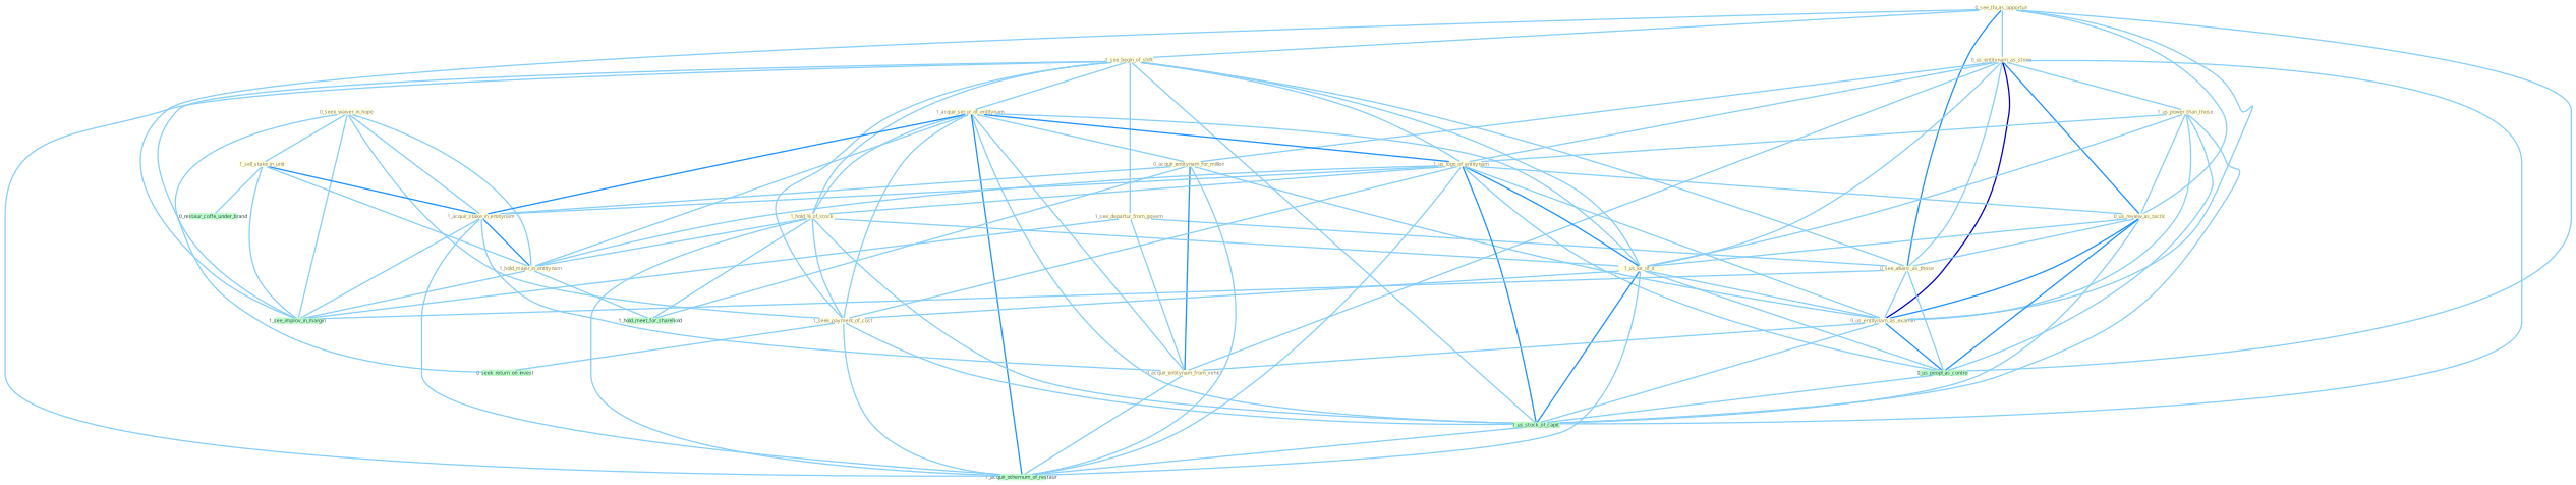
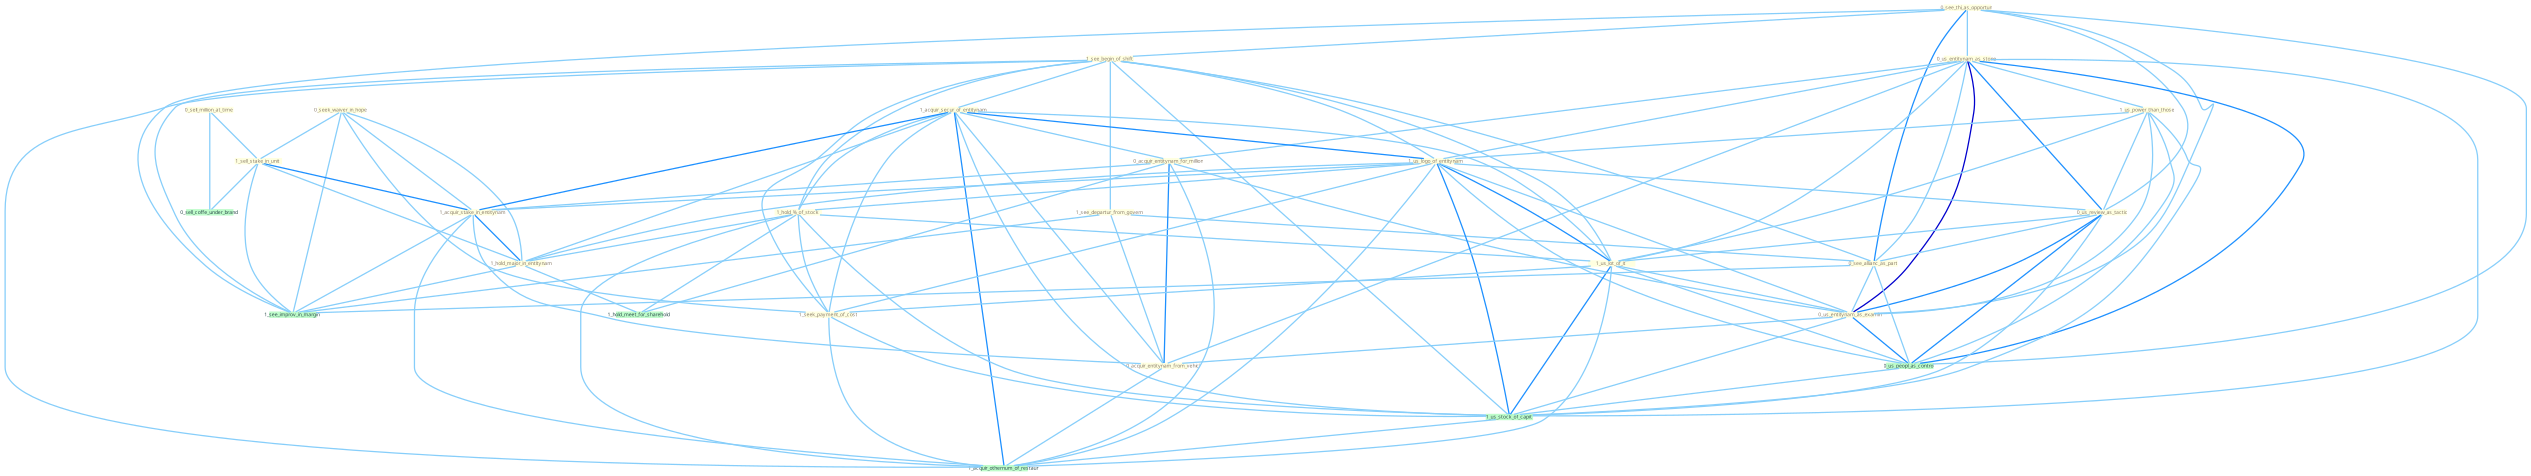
  graph {
    fontname="Noto Sans"
    node [color="#ffffe0" fixedsize=true fontcolor="#8b7d6b" fontname="Noto Sans" fontsize=4 shape=polygon style=filled]
    edge [color="#87cefa" fontname="Noto Sans" w=1]
    "0_seek_waiver_in_hope " [height=.06 width=.5]
    "0_see_thi_as_opportun " [height=.06 width=.5]
    "0_us_entitynam_as_stone " [height=.06 width=.5]
    "1_see_begin_of_shift " [height=.06 width=.5]
    "1_acquir_secur_of_entitynam " [height=.06 width=.5]
    "1_us_power_than_those " [height=.06 width=.5]
    "1_see_departur_from_govern " [height=.06 width=.5]
+   "0_sell_million_at_time " [height=.06 width=.5]
    "0_acquir_entitynam_for_million " [height=.06 width=.5]
    "1_us_logo_of_entitynam " [height=.06 width=.5]
    "1_hold_%_of_stock " [height=.06 width=.5]
    "1_sell_stake_in_unit " [height=.06 width=.5]
    "1_acquir_stake_in_entitynam " [height=.06 width=.5]
    "0_us_review_as_tactic " [height=.06 width=.5]
    "1_us_lot_of_it " [height=.06 width=.5]
-   "0_see_allianc_as_part " [height=.06 width=.5 label="0_see_allianc_as_those"]
+   "0_see_allianc_as_part " [height=.06 width=.5]
    "1_seek_payment_of_cost " [height=.06 width=.5]
    "0_us_entitynam_as_examin " [height=.06 width=.5]
    "1_hold_major_in_entitynam " [height=.06 width=.5]
    "0_acquir_entitynam_from_vehicl " [height=.06 width=.5]
-   "0_seek_return_on_invest " [color="#BDFCC9" fontcolor="#2f4f4f" height=.06 width=.5]
    "1_see_improv_in_margin " [color="#BDFCC9" fontcolor="#2f4f4f" height=.06 width=.5]
    "0_us_peopl_as_control " [color="#BDFCC9" fontcolor="#2f4f4f" height=.06 width=.5]
    "1_us_stock_of_capit " [color="#BDFCC9" fontcolor="#2f4f4f" height=.06 width=.5]
    "1_acquir_othernum_of_restaur " [color="#BDFCC9" fontcolor="#2f4f4f" height=.06 width=.5]
-   "0_sell_coffe_under_brand " [color="#BDFCC9" fontcolor="#2f4f4f" height=.06 width=.5 label="0_restaur_coffe_under_brand"]
+   "0_sell_coffe_under_brand " [color="#BDFCC9" fontcolor="#2f4f4f" height=.06 width=.5]
    "1_hold_meet_for_sharehold " [color="#BDFCC9" fontcolor="#2f4f4f" height=.06 width=.5]
    subgraph sub_1 {
      "0_seek_waiver_in_hope "
      "0_see_thi_as_opportun "
      "0_us_entitynam_as_stone "
      "1_see_begin_of_shift "
      "1_acquir_secur_of_entitynam "
      "1_us_power_than_those "
      "1_see_departur_from_govern "
+     "0_sell_million_at_time "
      "0_acquir_entitynam_for_million "
      "1_us_logo_of_entitynam "
      "1_hold_%_of_stock "
      "1_sell_stake_in_unit "
      "1_acquir_stake_in_entitynam "
      "0_us_review_as_tactic "
      "1_us_lot_of_it "
      "0_see_allianc_as_part "
      "1_seek_payment_of_cost "
      "0_us_entitynam_as_examin "
      "1_hold_major_in_entitynam "
      "0_acquir_entitynam_from_vehicl "
    }
    subgraph sub_2 {
    }
    "0_seek_waiver_in_hope " -- "1_sell_stake_in_unit "
    "0_seek_waiver_in_hope " -- "1_acquir_stake_in_entitynam "
    "0_seek_waiver_in_hope " -- "1_seek_payment_of_cost "
    "0_seek_waiver_in_hope " -- "1_hold_major_in_entitynam "
-   "0_seek_waiver_in_hope " -- "0_seek_return_on_invest "
    "0_seek_waiver_in_hope " -- "1_see_improv_in_margin "
    "0_see_thi_as_opportun " -- "0_us_entitynam_as_stone "
    "0_see_thi_as_opportun " -- "1_see_begin_of_shift "
    "0_see_thi_as_opportun " -- "0_us_review_as_tactic "
    "0_see_thi_as_opportun " -- "0_see_allianc_as_part " [color="#1e90ff" w=2]
    "0_see_thi_as_opportun " -- "0_us_entitynam_as_examin "
    "0_see_thi_as_opportun " -- "1_see_improv_in_margin "
    "0_see_thi_as_opportun " -- "0_us_peopl_as_control "
    "0_us_entitynam_as_stone " -- "1_us_power_than_those "
    "0_us_entitynam_as_stone " -- "0_acquir_entitynam_for_million "
    "0_us_entitynam_as_stone " -- "1_us_logo_of_entitynam "
    "0_us_entitynam_as_stone " -- "0_us_review_as_tactic " [color="#1e90ff" w=2]
    "0_us_entitynam_as_stone " -- "1_us_lot_of_it "
    "0_us_entitynam_as_stone " -- "0_see_allianc_as_part "
    "0_us_entitynam_as_stone " -- "0_us_entitynam_as_examin " [color="#0000cd" w=3]
    "0_us_entitynam_as_stone " -- "0_acquir_entitynam_from_vehicl "
+   "0_us_entitynam_as_stone " -- "0_us_peopl_as_control " [color="#1e90ff" w=2]
    "0_us_entitynam_as_stone " -- "1_us_stock_of_capit "
    "1_see_begin_of_shift " -- "1_acquir_secur_of_entitynam "
    "1_see_begin_of_shift " -- "1_see_departur_from_govern "
    "1_see_begin_of_shift " -- "1_us_logo_of_entitynam "
    "1_see_begin_of_shift " -- "1_hold_%_of_stock "
    "1_see_begin_of_shift " -- "1_us_lot_of_it "
    "1_see_begin_of_shift " -- "0_see_allianc_as_part "
    "1_see_begin_of_shift " -- "1_seek_payment_of_cost "
    "1_see_begin_of_shift " -- "1_see_improv_in_margin "
    "1_see_begin_of_shift " -- "1_us_stock_of_capit "
    "1_see_begin_of_shift " -- "1_acquir_othernum_of_restaur "
    "1_acquir_secur_of_entitynam " -- "0_acquir_entitynam_for_million "
    "1_acquir_secur_of_entitynam " -- "1_us_logo_of_entitynam " [color="#1e90ff" w=2]
    "1_acquir_secur_of_entitynam " -- "1_hold_%_of_stock "
    "1_acquir_secur_of_entitynam " -- "1_acquir_stake_in_entitynam " [color="#1e90ff" w=2]
    "1_acquir_secur_of_entitynam " -- "1_us_lot_of_it "
    "1_acquir_secur_of_entitynam " -- "1_seek_payment_of_cost "
    "1_acquir_secur_of_entitynam " -- "1_hold_major_in_entitynam "
    "1_acquir_secur_of_entitynam " -- "0_acquir_entitynam_from_vehicl "
    "1_acquir_secur_of_entitynam " -- "1_us_stock_of_capit "
    "1_acquir_secur_of_entitynam " -- "1_acquir_othernum_of_restaur " [color="#1e90ff" w=2]
    "1_us_power_than_those " -- "1_us_logo_of_entitynam "
    "1_us_power_than_those " -- "0_us_review_as_tactic "
    "1_us_power_than_those " -- "1_us_lot_of_it "
    "1_us_power_than_those " -- "0_us_entitynam_as_examin "
    "1_us_power_than_those " -- "0_us_peopl_as_control "
    "1_us_power_than_those " -- "1_us_stock_of_capit "
    "1_see_departur_from_govern " -- "0_see_allianc_as_part "
    "1_see_departur_from_govern " -- "0_acquir_entitynam_from_vehicl "
    "1_see_departur_from_govern " -- "1_see_improv_in_margin "
+   "0_sell_million_at_time " -- "1_sell_stake_in_unit "
+   "0_sell_million_at_time " -- "0_sell_coffe_under_brand "
    "0_acquir_entitynam_for_million " -- "1_acquir_stake_in_entitynam "
    "0_acquir_entitynam_for_million " -- "0_us_entitynam_as_examin "
    "0_acquir_entitynam_for_million " -- "0_acquir_entitynam_from_vehicl " [color="#1e90ff" w=2]
    "0_acquir_entitynam_for_million " -- "1_acquir_othernum_of_restaur "
    "0_acquir_entitynam_for_million " -- "1_hold_meet_for_sharehold "
    "1_us_logo_of_entitynam " -- "1_hold_%_of_stock "
    "1_us_logo_of_entitynam " -- "1_acquir_stake_in_entitynam "
    "1_us_logo_of_entitynam " -- "0_us_review_as_tactic "
    "1_us_logo_of_entitynam " -- "1_us_lot_of_it " [color="#1e90ff" w=2]
    "1_us_logo_of_entitynam " -- "1_seek_payment_of_cost "
    "1_us_logo_of_entitynam " -- "0_us_entitynam_as_examin "
    "1_us_logo_of_entitynam " -- "1_hold_major_in_entitynam "
    "1_us_logo_of_entitynam " -- "0_us_peopl_as_control "
    "1_us_logo_of_entitynam " -- "1_us_stock_of_capit " [color="#1e90ff" w=2]
    "1_us_logo_of_entitynam " -- "1_acquir_othernum_of_restaur "
    "1_hold_%_of_stock " -- "1_us_lot_of_it "
    "1_hold_%_of_stock " -- "1_seek_payment_of_cost "
    "1_hold_%_of_stock " -- "1_hold_major_in_entitynam "
    "1_hold_%_of_stock " -- "1_us_stock_of_capit "
    "1_hold_%_of_stock " -- "1_acquir_othernum_of_restaur "
    "1_hold_%_of_stock " -- "1_hold_meet_for_sharehold "
    "1_sell_stake_in_unit " -- "1_acquir_stake_in_entitynam " [color="#1e90ff" w=2]
    "1_sell_stake_in_unit " -- "1_hold_major_in_entitynam "
    "1_sell_stake_in_unit " -- "1_see_improv_in_margin "
    "1_sell_stake_in_unit " -- "0_sell_coffe_under_brand "
    "1_acquir_stake_in_entitynam " -- "1_hold_major_in_entitynam " [color="#1e90ff" w=2]
    "1_acquir_stake_in_entitynam " -- "0_acquir_entitynam_from_vehicl "
    "1_acquir_stake_in_entitynam " -- "1_see_improv_in_margin "
    "1_acquir_stake_in_entitynam " -- "1_acquir_othernum_of_restaur "
    "0_us_review_as_tactic " -- "1_us_lot_of_it "
    "0_us_review_as_tactic " -- "0_see_allianc_as_part "
    "0_us_review_as_tactic " -- "0_us_entitynam_as_examin " [color="#1e90ff" w=2]
    "0_us_review_as_tactic " -- "0_us_peopl_as_control " [color="#1e90ff" w=2]
    "0_us_review_as_tactic " -- "1_us_stock_of_capit "
    "1_us_lot_of_it " -- "1_seek_payment_of_cost "
    "1_us_lot_of_it " -- "0_us_entitynam_as_examin "
    "1_us_lot_of_it " -- "0_us_peopl_as_control "
    "1_us_lot_of_it " -- "1_us_stock_of_capit " [color="#1e90ff" w=2]
    "1_us_lot_of_it " -- "1_acquir_othernum_of_restaur "
    "0_see_allianc_as_part " -- "0_us_entitynam_as_examin "
    "0_see_allianc_as_part " -- "1_see_improv_in_margin "
    "0_see_allianc_as_part " -- "0_us_peopl_as_control "
-   "1_seek_payment_of_cost " -- "0_seek_return_on_invest "
    "1_seek_payment_of_cost " -- "1_us_stock_of_capit "
    "1_seek_payment_of_cost " -- "1_acquir_othernum_of_restaur "
    "0_us_entitynam_as_examin " -- "0_acquir_entitynam_from_vehicl "
    "0_us_entitynam_as_examin " -- "0_us_peopl_as_control " [color="#1e90ff" w=2]
    "0_us_entitynam_as_examin " -- "1_us_stock_of_capit "
    "1_hold_major_in_entitynam " -- "1_see_improv_in_margin "
    "1_hold_major_in_entitynam " -- "1_hold_meet_for_sharehold "
    "0_acquir_entitynam_from_vehicl " -- "1_acquir_othernum_of_restaur "
    "0_us_peopl_as_control " -- "1_us_stock_of_capit "
    "1_us_stock_of_capit " -- "1_acquir_othernum_of_restaur "
  }
